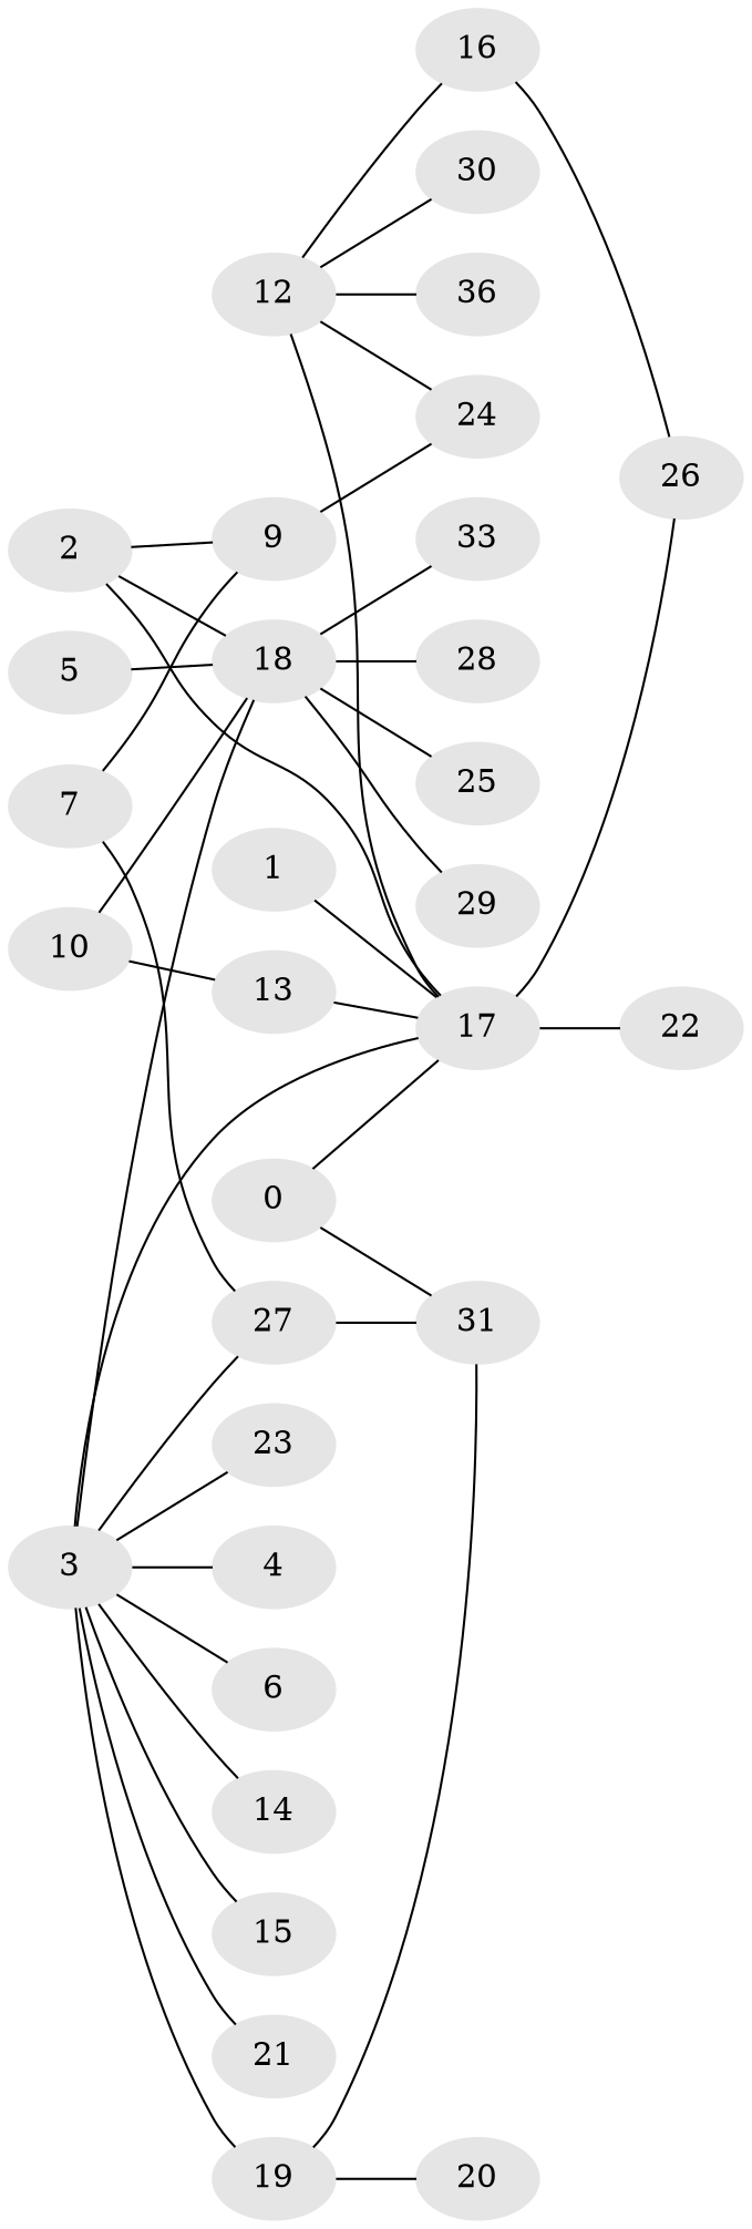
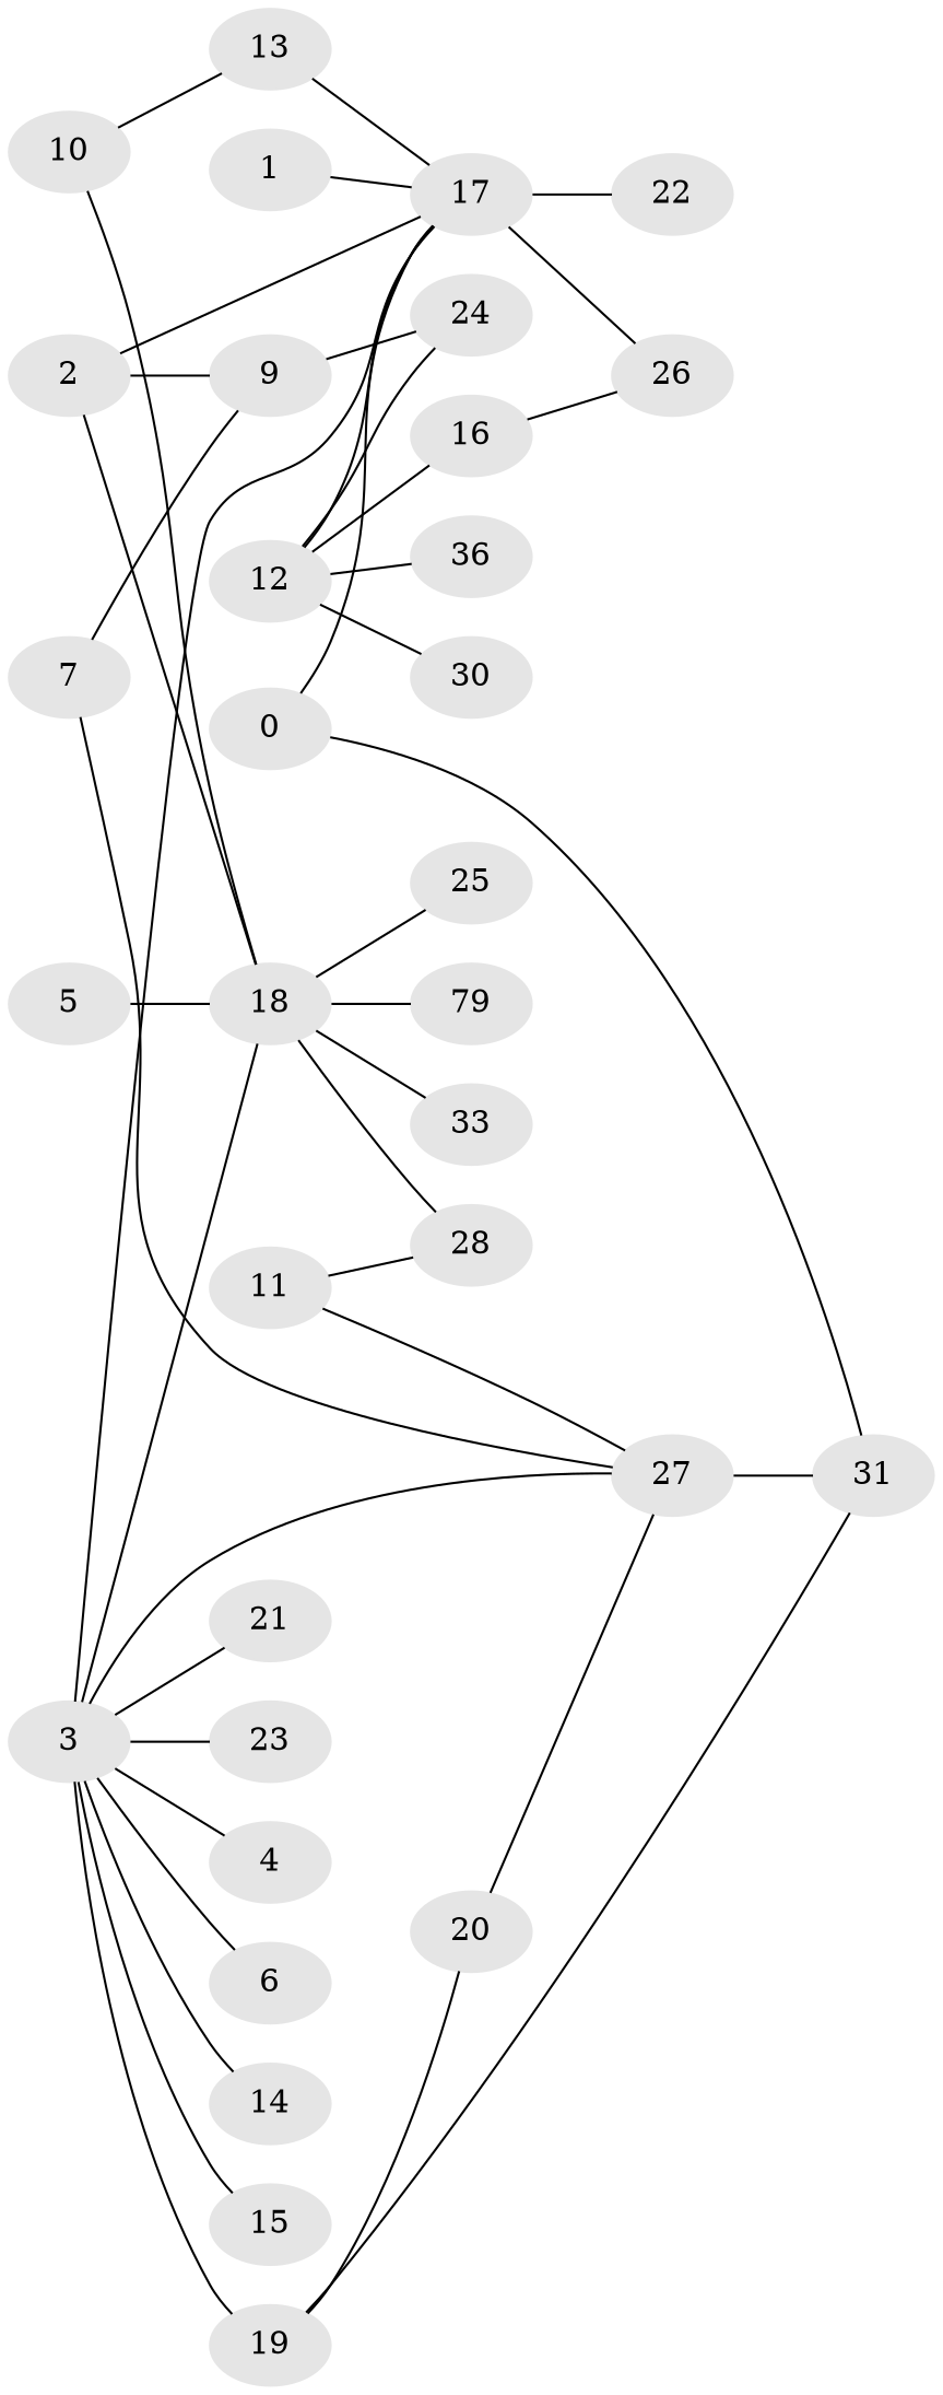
  graph {
    rankdir=LR
    node [color=gray90 style=filled]
    edge [weight=1.0]
    1
    17
    26
    22
    2
    9
    18
    24
    28
    25
-   29
+   29 [label=79]
    33
    27
    31
    3
    4
    6
    14
    15
    19
    21
    23
    20
    5
    7
    n26 [label=0]
    10
    13
+   11
    12
    16
    30
    n33 [label=36]
    1 -- 17
    17 -- 26
    17 -- 22
    2 -- 17
    2 -- 9
    2 -- 18
    9 -- 24
    18 -- 28
    18 -- 25
    18 -- 29
    18 -- 33
    27 -- 31
    3 -- 17 [weight=2.0]
    3 -- 18
    3 -- 27
    3 -- 4
    3 -- 6
    3 -- 14
    3 -- 15
    3 -- 19
    3 -- 21
    3 -- 23
    19 -- 31
    19 -- 20
+   20 -- 27
    5 -- 18
    7 -- 9
    7 -- 27
    n26 -- 17
    n26 -- 31
    10 -- 18
    10 -- 13
    13 -- 17
+   11 -- 28
+   11 -- 27
    12 -- 17
    12 -- 24
    12 -- 16
    12 -- 30
    12 -- n33
    16 -- 26
  }
